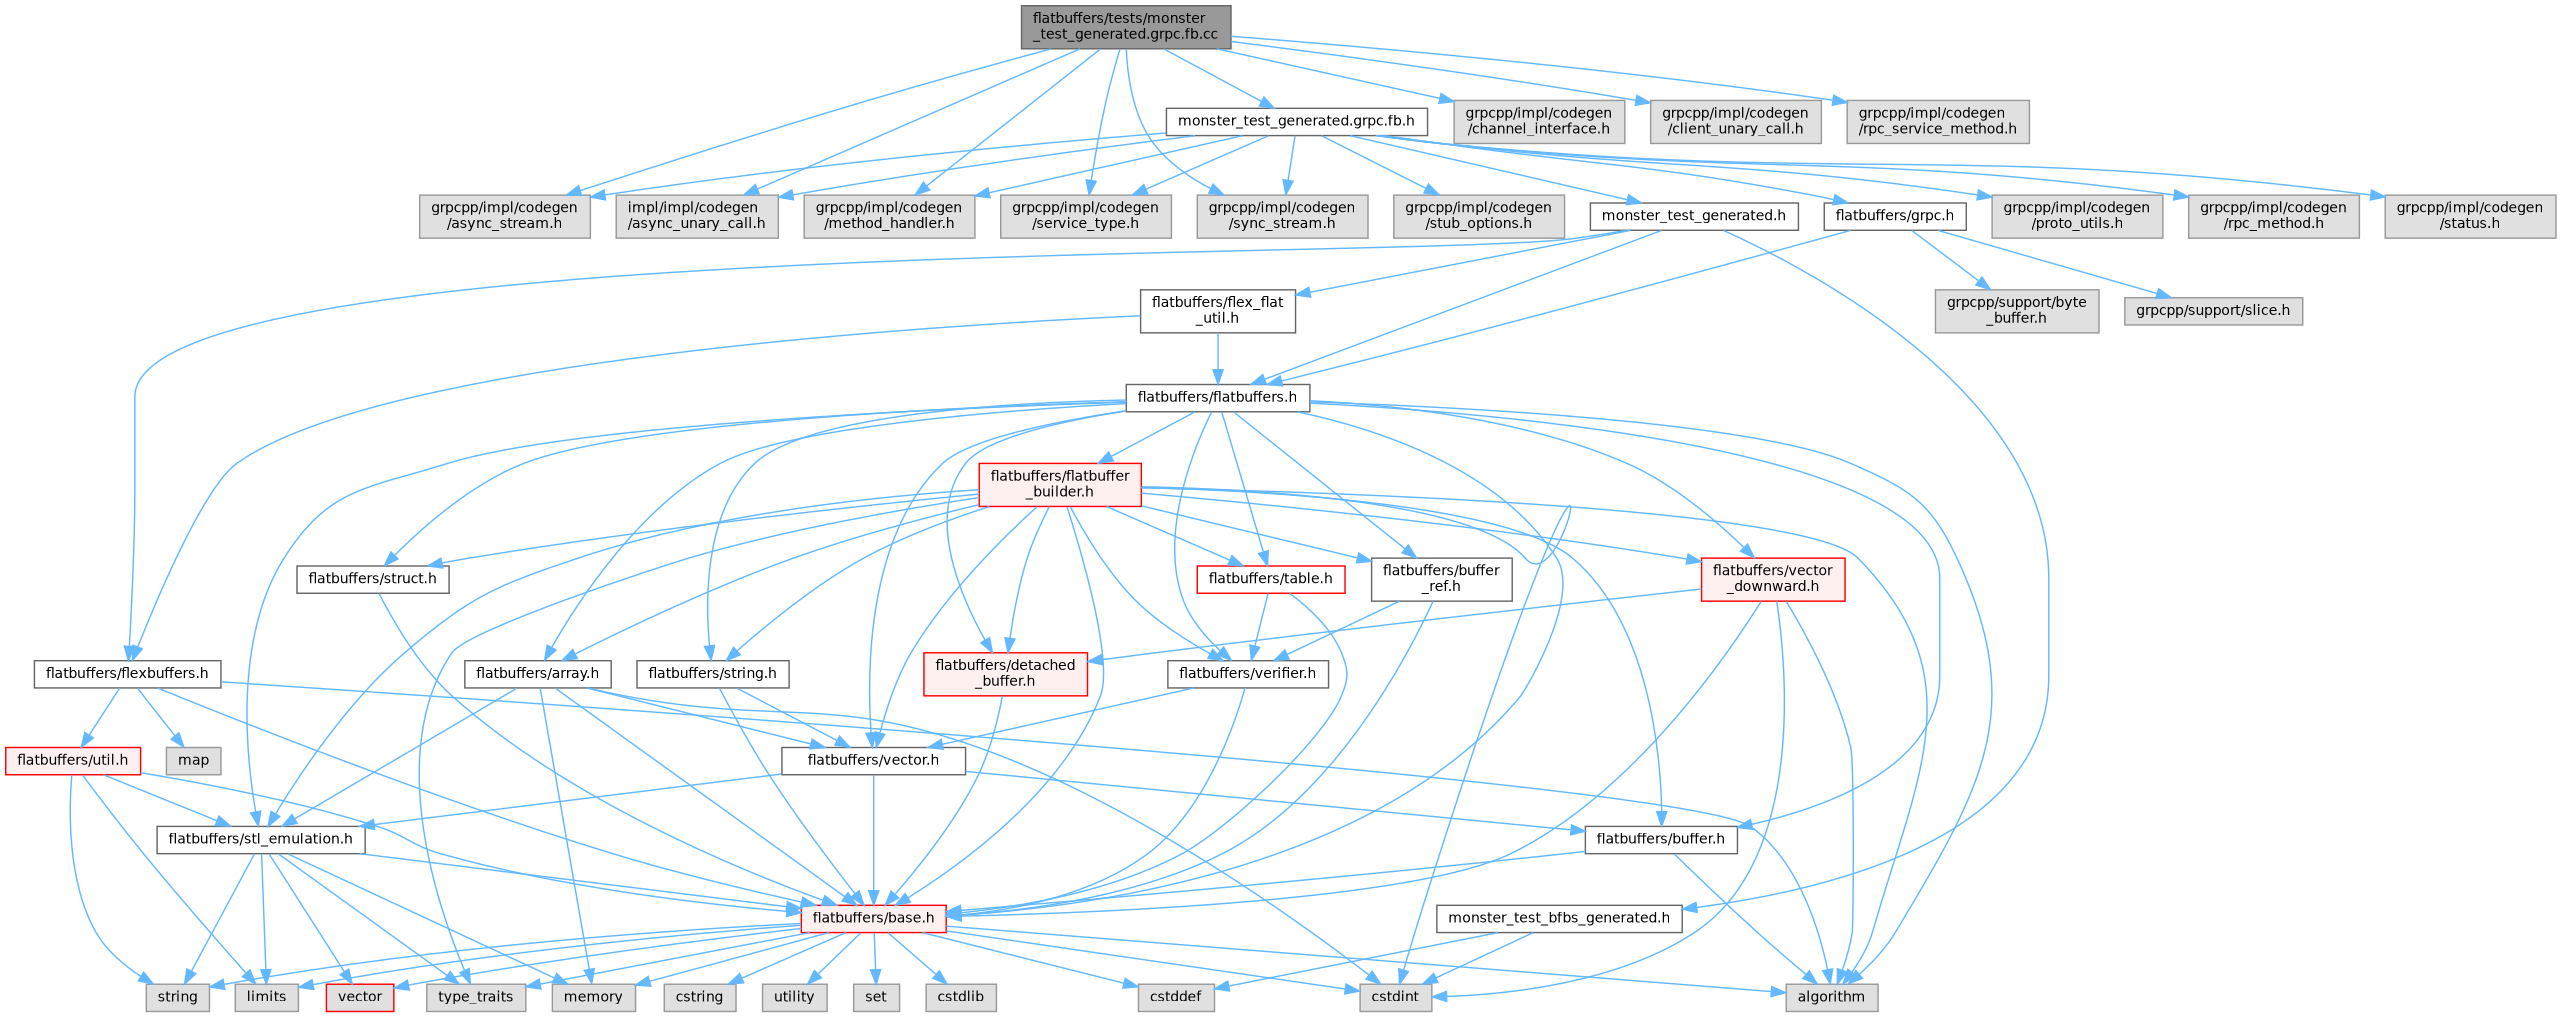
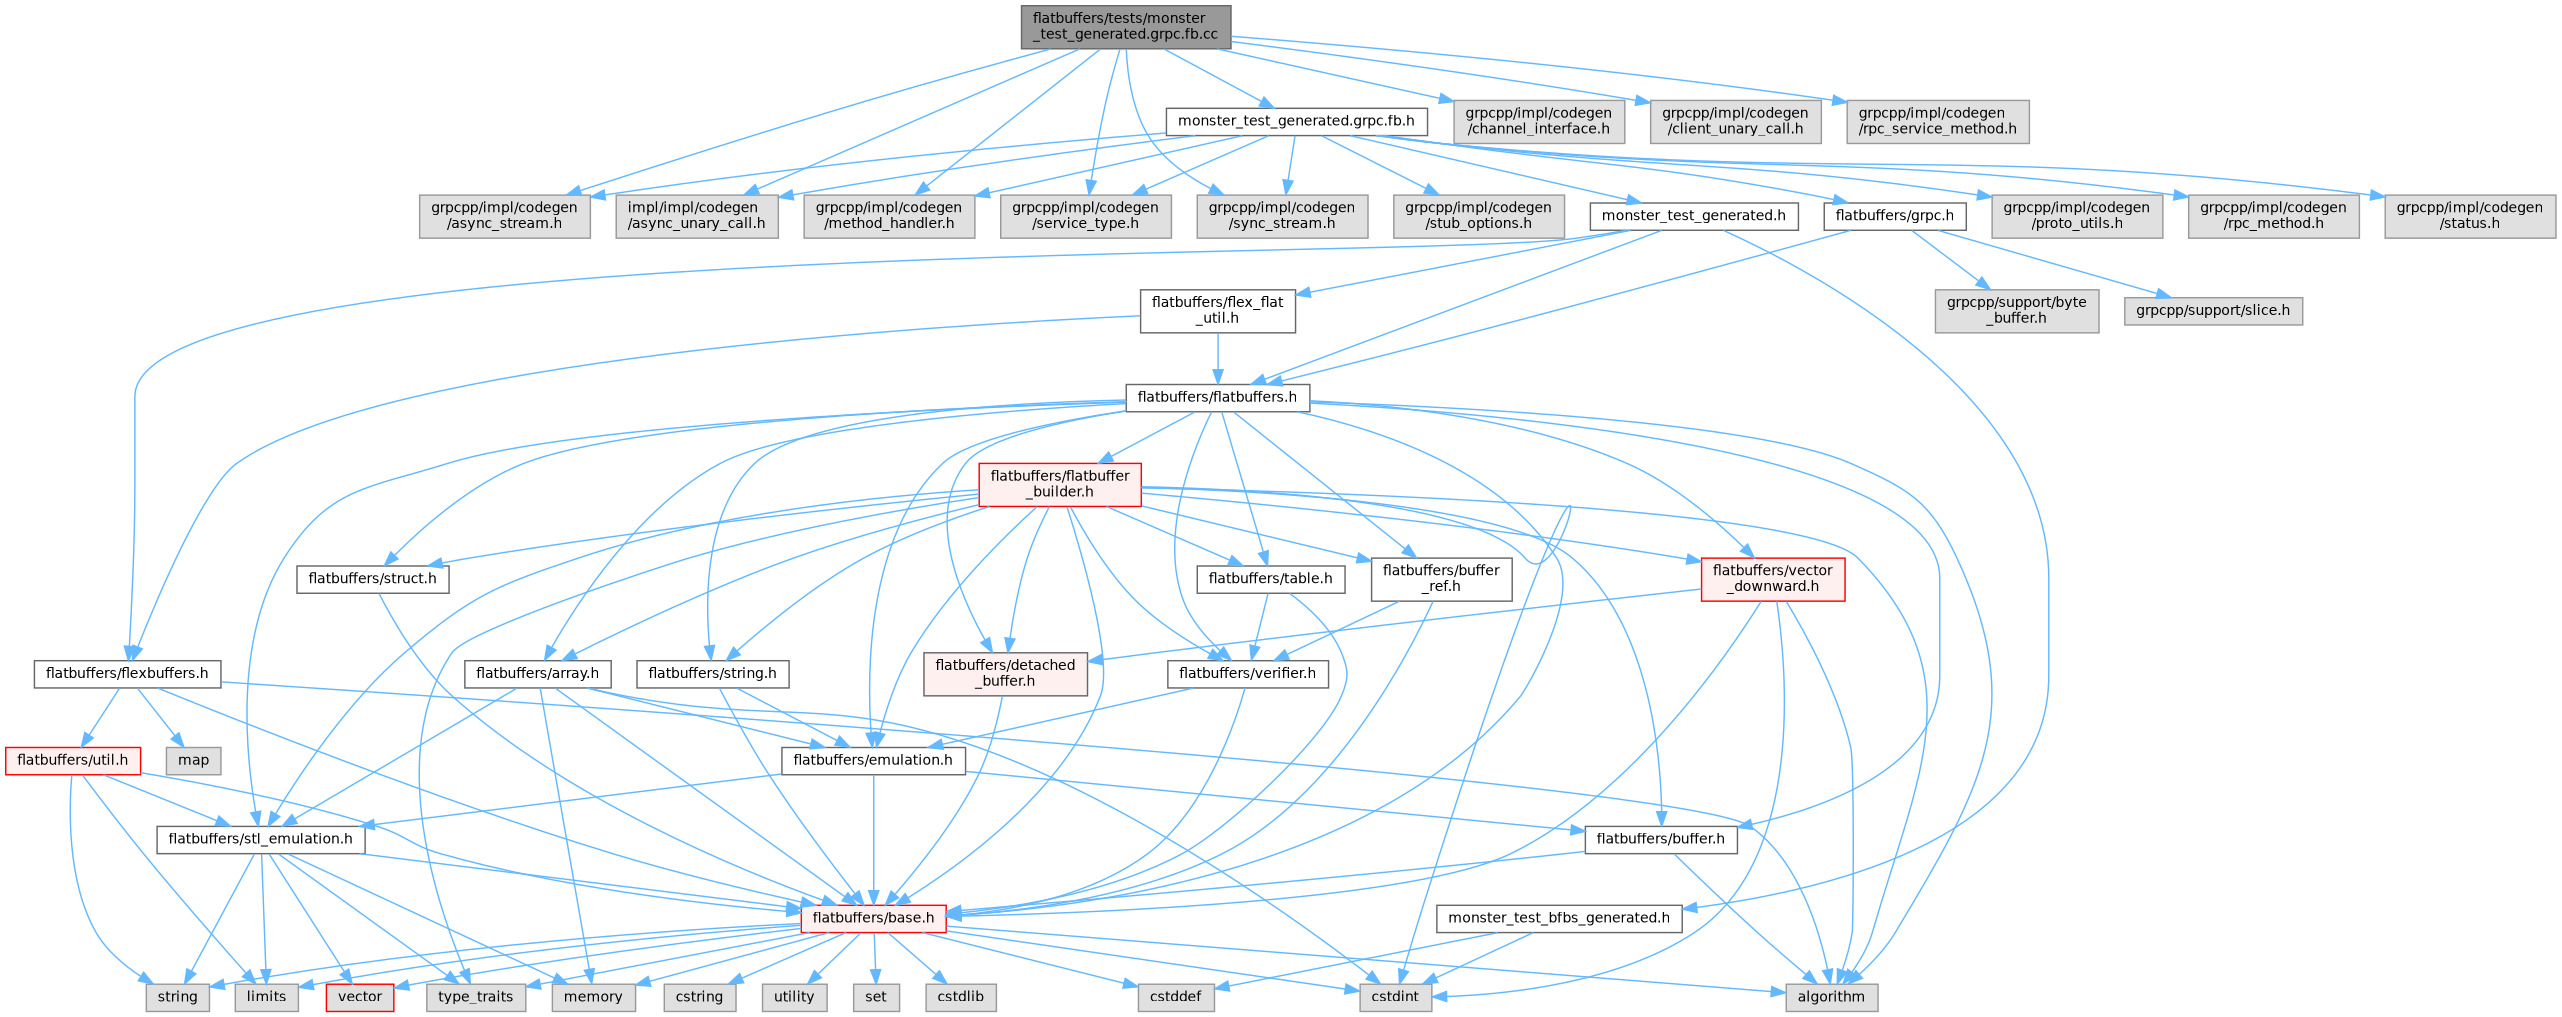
  digraph {
    node [color=grey60 fillcolor="#E0E0E0" fontname=Helvetica fontsize=10 shape=box style=filled]
    edge [color=steelblue1 fontname=Helvetica fontsize=10 labelfontname=Helvetica labelfontsize=10 style=solid]
    n1 [color=gray40 fillcolor=grey60 fontcolor=black height=0.2 label="flatbuffers/tests/monster\l_test_generated.grpc.fb.cc" width=0.4]
    n2 [color=grey40 fillcolor=white height=0.2 label="monster_test_generated.grpc.fb.h" width=0.4]
    n3 [height=0.2 label="grpcpp/impl/codegen\l/async_stream.h" width=0.4]
    n4 [height=0.2 label="impl/impl/codegen\l/async_unary_call.h" width=0.4]
    n5 [height=0.2 label="grpcpp/impl/codegen\l/method_handler.h" width=0.4]
    n6 [height=0.2 label="grpcpp/impl/codegen\l/service_type.h" width=0.4]
    n7 [height=0.2 label="grpcpp/impl/codegen\l/sync_stream.h" width=0.4]
    n8 [height=0.2 label="grpcpp/impl/codegen\l/channel_interface.h" width=0.4]
    n9 [height=0.2 label="grpcpp/impl/codegen\l/client_unary_call.h" width=0.4]
    n10 [height=0.2 label="grpcpp/impl/codegen\l/rpc_service_method.h" width=0.4]
    n11 [color=grey40 fillcolor=white height=0.2 label="monster_test_generated.h" width=0.4]
    n12 [color=grey40 fillcolor=white height=0.2 label="flatbuffers/grpc.h" width=0.4]
    n13 [height=0.2 label="grpcpp/impl/codegen\l/proto_utils.h" width=0.4]
    n14 [height=0.2 label="grpcpp/impl/codegen\l/rpc_method.h" width=0.4]
    n15 [height=0.2 label="grpcpp/impl/codegen\l/status.h" width=0.4]
    n16 [height=0.2 label="grpcpp/impl/codegen\l/stub_options.h" width=0.4]
    n17 [color=grey40 fillcolor=white height=0.2 label="flatbuffers/flatbuffers.h" width=0.4]
    n18 [color=grey40 fillcolor=white height=0.2 label="flatbuffers/flexbuffers.h" width=0.4]
    n19 [color=grey40 fillcolor=white height=0.2 label="flatbuffers/flex_flat\l_util.h" width=0.4]
    n20 [color=grey40 fillcolor=white height=0.2 label="monster_test_bfbs_generated.h" width=0.4]
    n21 [height=0.2 label="grpcpp/support/byte\l_buffer.h" width=0.4]
    n22 [height=0.2 label="grpcpp/support/slice.h" width=0.4]
    n23 [height=0.2 label=algorithm width=0.4]
    n24 [color=grey40 fillcolor=white height=0.2 label="flatbuffers/array.h" width=0.4]
    n25 [color=red fillcolor="#FFF0F0" height=0.2 label="flatbuffers/base.h" width=0.4]
    n26 [color=grey40 fillcolor=white height=0.2 label="flatbuffers/stl_emulation.h" width=0.4]
-   n27 [color=grey40 fillcolor=white height=0.2 label="flatbuffers/vector.h" width=0.4]
+   n27 [color=grey40 fillcolor=white height=0.2 label="flatbuffers/emulation.h" width=0.4]
    n28 [color=grey40 fillcolor=white height=0.2 label="flatbuffers/buffer.h" width=0.4]
    n29 [color=grey40 fillcolor=white height=0.2 label="flatbuffers/buffer\l_ref.h" width=0.4]
    n30 [color=grey40 fillcolor=white height=0.2 label="flatbuffers/verifier.h" width=0.4]
-   n31 [color=red fillcolor="#FFF0F0" height=0.2 label="flatbuffers/detached\l_buffer.h" width=0.4]
+   n31 [color=grey40 fillcolor="#FFF0F0" height=0.2 label="flatbuffers/detached\l_buffer.h" width=0.4]
    n32 [color=red fillcolor="#FFF0F0" height=0.2 label="flatbuffers/flatbuffer\l_builder.h" width=0.4]
    n33 [color=grey40 fillcolor=white height=0.2 label="flatbuffers/string.h" width=0.4]
    n34 [color=grey40 fillcolor=white height=0.2 label="flatbuffers/struct.h" width=0.4]
-   n35 [color=red fillcolor=white height=0.2 label="flatbuffers/table.h" width=0.4]
+   n35 [color=grey40 fillcolor=white height=0.2 label="flatbuffers/table.h" width=0.4]
    n36 [color=red fillcolor="#FFF0F0" height=0.2 label="flatbuffers/vector\l_downward.h" width=0.4]
    n37 [height=0.2 label=map width=0.4]
    n38 [color=red fillcolor="#FFF0F0" height=0.2 label="flatbuffers/util.h" width=0.4]
    n39 [height=0.2 label=cstdint width=0.4]
    n40 [height=0.2 label=cstddef width=0.4]
    n41 [height=0.2 label=memory width=0.4]
    n42 [height=0.2 label=cstdlib width=0.4]
    n43 [height=0.2 label=cstring width=0.4]
    n44 [height=0.2 label=utility width=0.4]
    n45 [height=0.2 label=string width=0.4]
    n46 [height=0.2 label=type_traits width=0.4]
    n47 [color=red height=0.2 label=vector width=0.4]
    n48 [height=0.2 label=set width=0.4]
    n49 [height=0.2 label=limits width=0.4]
    n1 -> n2
    n1 -> n3
    n1 -> n4
    n1 -> n5
    n1 -> n6
    n1 -> n7
    n1 -> n8
    n1 -> n9
    n1 -> n10
    n2 -> n3
    n2 -> n4
    n2 -> n5
    n2 -> n6
    n2 -> n7
    n2 -> n11
    n2 -> n12
    n2 -> n13
    n2 -> n14
    n2 -> n15
    n2 -> n16
    n11 -> n17
    n11 -> n18
    n11 -> n19
    n11 -> n20
    n12 -> n17
    n12 -> n21
    n12 -> n22
    n17 -> n23
    n17 -> n24
    n17 -> n25
    n17 -> n26
    n17 -> n27
    n17 -> n28
    n17 -> n29
    n17 -> n30
    n17 -> n31
    n17 -> n32
    n17 -> n33
    n17 -> n34
    n17 -> n35
    n17 -> n36
    n18 -> n23
    n18 -> n25
    n18 -> n37
    n18 -> n38
    n19 -> n17
    n19 -> n18
    n20 -> n39
    n20 -> n40
    n24 -> n25
    n24 -> n26
    n24 -> n27
    n24 -> n39
    n24 -> n41
    n25 -> n23
    n25 -> n39
    n25 -> n40
    n25 -> n41
    n25 -> n42
    n25 -> n43
    n25 -> n44
    n25 -> n45
    n25 -> n46
    n25 -> n47
    n25 -> n48
    n25 -> n49
    n26 -> n25
    n26 -> n41
    n26 -> n45
    n26 -> n46
    n26 -> n47
    n26 -> n49
    n27 -> n25
    n27 -> n26
    n27 -> n28
    n28 -> n23
    n28 -> n25
    n29 -> n25
    n29 -> n30
    n30 -> n25
    n30 -> n27
    n31 -> n25
    n32 -> n23
    n32 -> n24
    n32 -> n25
    n32 -> n26
    n32 -> n27
    n32 -> n28
    n32 -> n29
    n32 -> n30
    n32 -> n31
    n32 -> n33
    n32 -> n34
    n32 -> n35
    n32 -> n36
    n32 -> n39
    n32 -> n46
    n33 -> n25
    n33 -> n27
    n34 -> n25
    n35 -> n25
    n35 -> n30
    n36 -> n23
    n36 -> n25
    n36 -> n31
    n36 -> n39
    n38 -> n25
    n38 -> n26
    n38 -> n45
    n38 -> n49
  }
